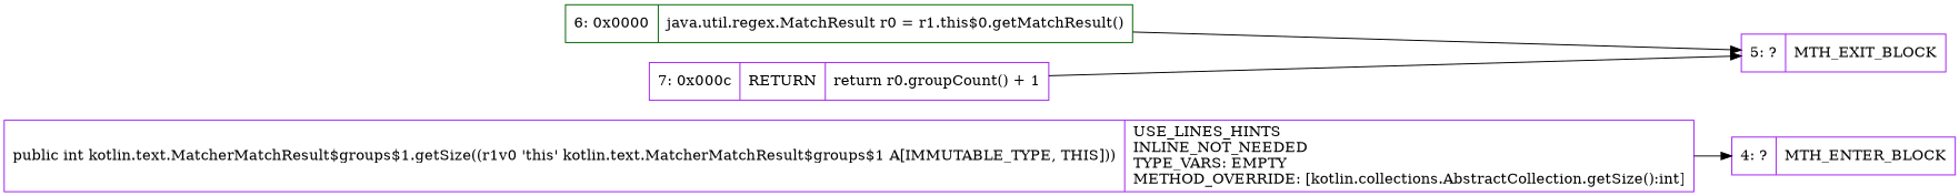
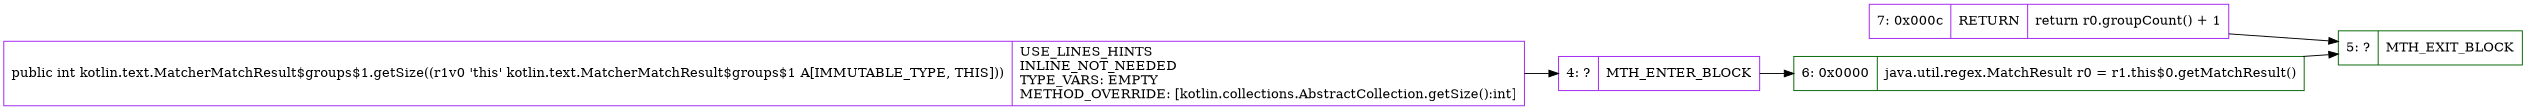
  digraph {
    rankdir=LR
    node [color=purple shape=record]
    edge [style=solid]
    n1 [label="{4\:\ ?|MTH_ENTER_BLOCK\l}"]
    n2 [color=darkgreen label="{6\:\ 0x0000|java.util.regex.MatchResult r0 = r1.this$0.getMatchResult()\l}"]
-   n3 [label="{5\:\ ?|MTH_EXIT_BLOCK\l}"]
+   n3 [color=darkgreen label="{5\:\ ?|MTH_EXIT_BLOCK\l}"]
    n4 [label="{7\:\ 0x000c|RETURN\l|return r0.groupCount() + 1\l}"]
    n5 [label="{public int kotlin.text.MatcherMatchResult$groups$1.getSize((r1v0 'this' kotlin.text.MatcherMatchResult$groups$1 A[IMMUTABLE_TYPE, THIS]))  | USE_LINES_HINTS\lINLINE_NOT_NEEDED\lTYPE_VARS: EMPTY\lMETHOD_OVERRIDE: [kotlin.collections.AbstractCollection.getSize():int]\l}"]
+   n1 -> n2
    n2 -> n3
    n4 -> n3
    n5 -> n1
  }
